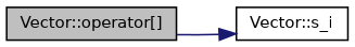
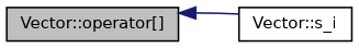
  digraph {
    rankdir=LR
    node [color=black fontname=Helvetica fontsize=10 shape=record style=filled]
    n1 [fillcolor=grey75 fontcolor=black height=0.2 label="Vector::operator[]" width=0.4]
    n2 [fillcolor=white height=0.2 label="Vector::s_i" width=0.4]
-   n1 -> n2 [color=midnightblue fontname=Helvetica fontsize=10 labelfontname=Helvetica labelfontsize=10 style=solid]
+   n2 -> n1 [color=midnightblue fontname=Helvetica fontsize=10 labelfontname=Helvetica labelfontsize=10 style=solid]
  }
